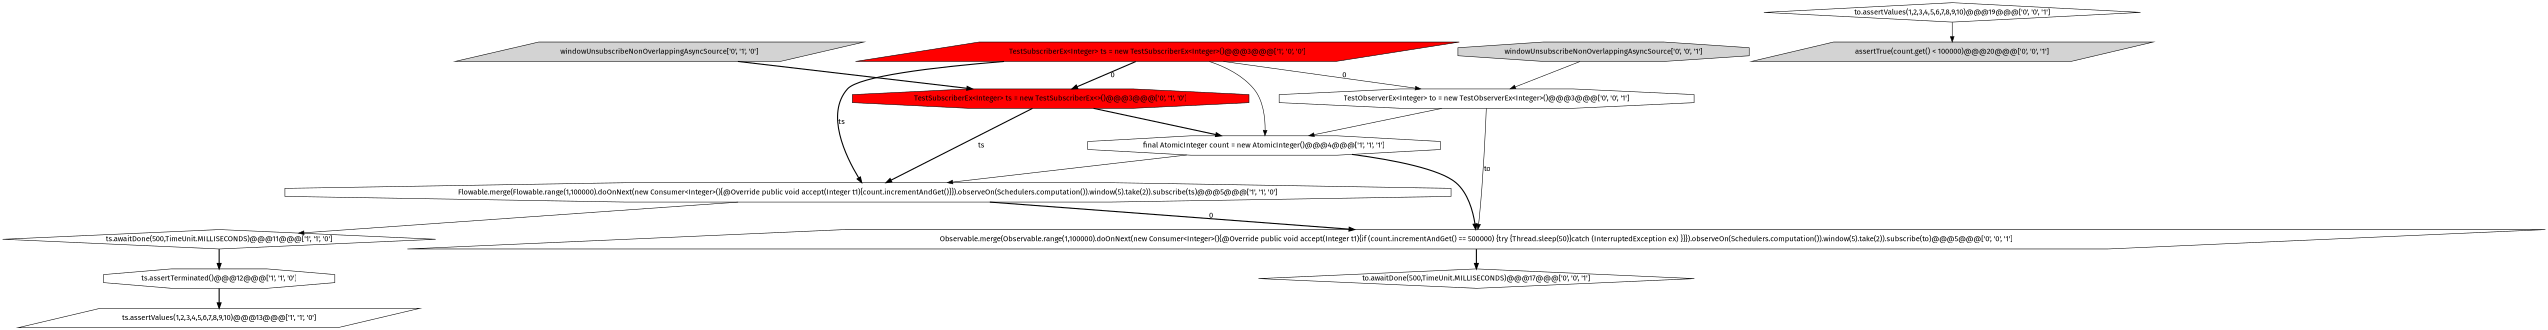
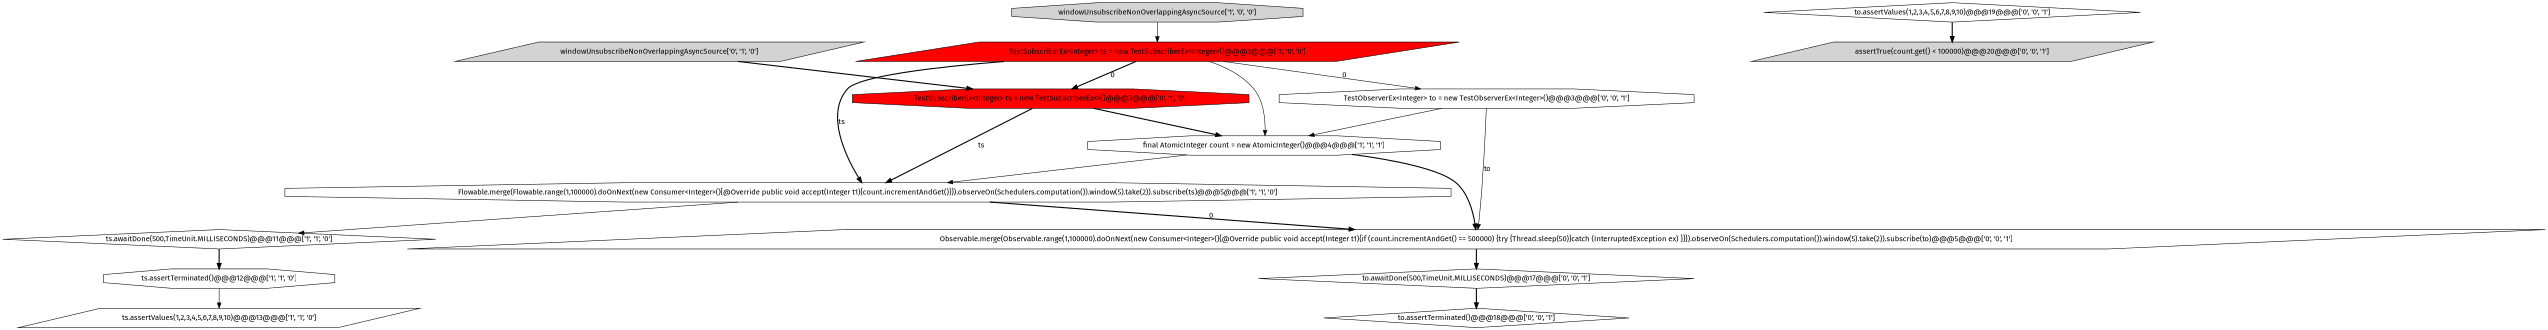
  digraph {
    fontname="Fira Sans"
    node [fillcolor=white fontname="Fira Sans" shape=octagon style=filled]
    edge [fontname="Fira Sans" style=bold]
    n1 [label="Observable.merge(Observable.range(1,100000).doOnNext(new Consumer<Integer>(){@Override public void accept(Integer t1){if (count.incrementAndGet() == 500000) {try {Thread.sleep(50)}catch (InterruptedException ex) }}}).observeOn(Schedulers.computation()).window(5).take(2)).subscribe(to)@@@5@@@['0', '0', '1']" shape=parallelogram]
    n2 [label="to.awaitDone(500,TimeUnit.MILLISECONDS)@@@17@@@['0', '0', '1']" shape=diamond]
+   n3 [label="to.assertTerminated()@@@18@@@['0', '0', '1']" shape=diamond]
    n4 [fillcolor=red label="TestSubscriberEx<Integer> ts = new TestSubscriberEx<>()@@@3@@@['0', '1', '0']"]
    n5 [label="Flowable.merge(Flowable.range(1,100000).doOnNext(new Consumer<Integer>(){@Override public void accept(Integer t1){count.incrementAndGet()}}).observeOn(Schedulers.computation()).window(5).take(2)).subscribe(ts)@@@5@@@['1', '1', '0']"]
    n6 [label="final AtomicInteger count = new AtomicInteger()@@@4@@@['1', '1', '1']"]
    n7 [label="ts.awaitDone(500,TimeUnit.MILLISECONDS)@@@11@@@['1', '1', '0']" shape=diamond]
    n8 [label="ts.assertTerminated()@@@12@@@['1', '1', '0']"]
    n9 [label="ts.assertValues(1,2,3,4,5,6,7,8,9,10)@@@13@@@['1', '1', '0']" shape=parallelogram]
    n10 [label="to.assertValues(1,2,3,4,5,6,7,8,9,10)@@@19@@@['0', '0', '1']" shape=diamond]
    n11 [fillcolor=lightgray label="assertTrue(count.get() < 100000)@@@20@@@['0', '0', '1']" shape=parallelogram]
+   n12 [fillcolor=lightgray label="windowUnsubscribeNonOverlappingAsyncSource['1', '0', '0']"]
    n13 [fillcolor=red label="TestSubscriberEx<Integer> ts = new TestSubscriberEx<Integer>()@@@3@@@['1', '0', '0']" shape=parallelogram]
    n14 [label="TestObserverEx<Integer> to = new TestObserverEx<Integer>()@@@3@@@['0', '0', '1']"]
-   n15 [fillcolor=lightgray label="windowUnsubscribeNonOverlappingAsyncSource['0', '0', '1']"]
    n16 [fillcolor=lightgray label="windowUnsubscribeNonOverlappingAsyncSource['0', '1', '0']" shape=parallelogram]
    n1 -> n2
+   n2 -> n3
    n4 -> n5 [label=ts]
    n4 -> n6
    n5 -> n1 [label=0]
    n5 -> n7 [style=solid]
    n6 -> n1
    n6 -> n5 [style=solid]
    n7 -> n8
-   n8 -> n9
-   n10 -> n11 [style=solid]
+   n8 -> n9 [style=solid]
+   n10 -> n11
+   n12 -> n13 [style=solid]
    n13 -> n4 [label=0]
    n13 -> n5 [label=ts]
    n13 -> n6 [style=solid]
    n13 -> n14 [label=0 style=solid]
    n14 -> n1 [label=to style=solid]
    n14 -> n6 [style=solid]
-   n15 -> n14 [style=solid]
    n16 -> n4
  }
